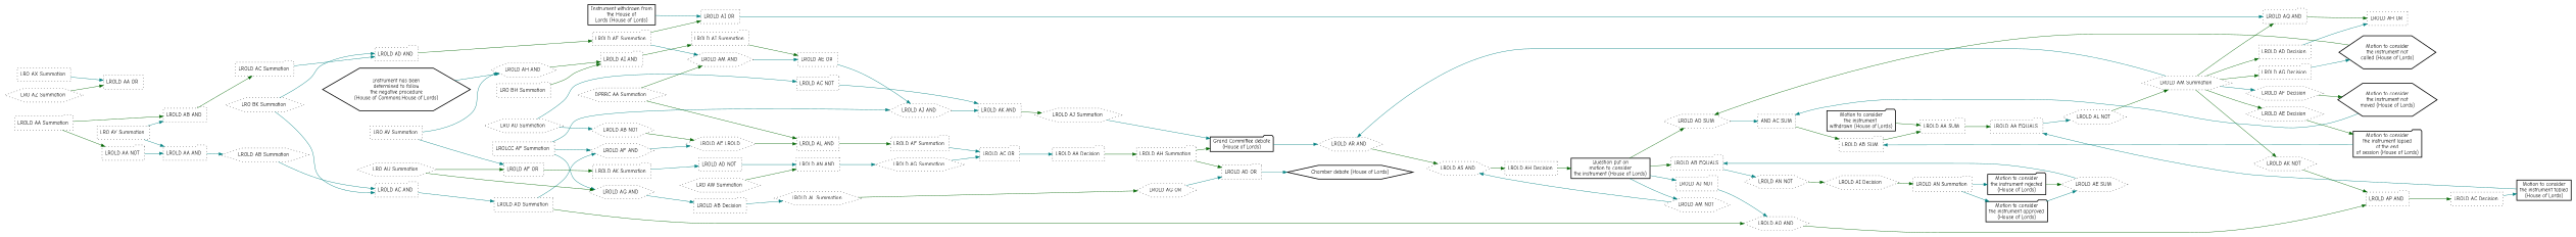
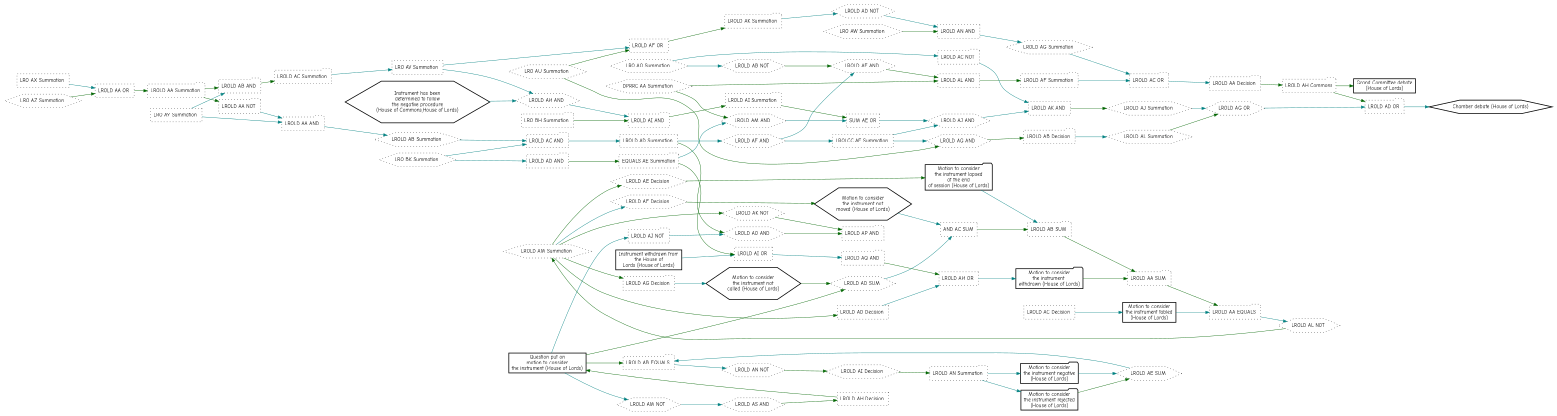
  digraph {
    fontname="Comic Neue"
    rankdir=LR
    node [fontname="Comic Neue" shape=hexagon style=dotted]
    edge [color=teal fontname="Comic Neue" style=solid]
-   n1 [label="Grand Committee debate\n(House of Lords)" shape=folder style=bold]
-   n2 [label="LROLD AR AND "]
+   n1 [label="Grand Committee debate\n(House of Lords)" shape=box style=bold]
    n3 [label="LROLD AS AND "]
    n4 [label="LROLD AH Decision " shape=box]
    n5 [label="Instrument withdrawn from\nthe House of\nLords (House of Lords)" shape=box style=bold]
    n6 [label="LROLD AI OR " shape=box]
    n7 [label="LROLD AQ AND " shape=folder]
    n8 [label="LROLD AH OR " shape=box]
    n9 [label="LROLCC AF Summation " shape=box]
    n10 [label="LROLD AJ AND "]
    n11 [label="LROLD AF AND "]
    n12 [label="LROLD AG AND "]
    n13 [label="LROLD AK AND " shape=box]
-   n14 [label="LROLD AE LROLD"]
+   n14 [label="LROLD AE AND "]
    n15 [label="LROLD AB Decision " shape=folder]
    n16 [label="LROLD AJ Summation "]
    n17 [label="LROLD AL AND " shape=box]
    n18 [label="LROLD AL Summation "]
    n19 [label="Instrument has been\ndetermined to follow\nthe negative procedure\n(House of Commons,House of Lords)" style=bold]
    n20 [label="LROLD AH AND "]
    n21 [label="LROLD AI AND " shape=folder]
    n22 [label="LROLD AI Summation " shape=folder]
    n23 [label="LRO AO Summation "]
    n24 [label="LROLD AC NOT " shape=folder]
    n25 [label="LROLD AB NOT "]
    n26 [label="LRO AU Summation "]
    n27 [label="LROLD AF OR " shape=box]
    n28 [label="LROLD AK Summation " shape=folder]
-   n29 [label="LROLD AD NOT " shape=box]
+   n29 [label="LROLD AD NOT "]
    n30 [label="LRO AV Summation " shape=box]
    n31 [label="LRO AW Summation "]
    n32 [label="LROLD AN AND " shape=box]
    n33 [label="LROLD AG Summation "]
    n34 [label="LROLD AC OR " shape=folder]
    n35 [label="LRO AX Summation " shape=box]
    n36 [label="LROLD AA OR " shape=box]
    n37 [label="LROLD AA Summation " shape=folder]
    n38 [label="LROLD AB AND " shape=folder]
    n39 [label="LROLD AA NOT " shape=folder]
    n40 [label="LRO AY Summation " shape=box]
    n41 [label="LROLD AA AND " shape=folder]
    n42 [label="LROLD AB Summation "]
    n43 [label="LROLD AC Summation " shape=folder]
    n44 [label="LROLD AC AND " shape=folder]
    n45 [label="LROLD AD AND " shape=folder]
    n46 [label="LRO AZ Summation "]
    n47 [label="LRO BH Summation " shape=folder]
-   n48 [label="LROLD AE OR " shape=box]
+   n48 [label="SUM AE OR" shape=box]
    n49 [label="LRO BK Summation "]
    n50 [label="LROLD AD Summation " shape=box]
-   n51 [label="LROLD AE Summation " shape=folder]
+   n51 [label="EQUALS AE Summation" shape=folder]
    n52 [label="LROLD AO AND "]
    n53 [label="LROLD AM AND "]
    n54 [label="LROLD AP AND " shape=folder]
    n55 [label="LROLD AF Summation " shape=folder]
    n56 [label="LROLD AG OR "]
    n57 [label="LROLD AD OR " shape=folder]
    n58 [label="LROLD AA Decision " shape=folder]
-   n59 [label="LROLD AH Summation " shape=folder]
+   n59 [label="LROLD AH Commons" shape=folder]
    n60 [label="Chamber debate (House of Lords)" style=bold]
    n61 [label="LROLD AC Decision " shape=box]
    n62 [label="DPRRC AA Summation "]
    n63 [label="Motion to consider\nthe instrument tabled\n(House of Lords)" shape=box style=bold]
    n64 [label="LROLD AA EQUALS " shape=folder]
    n65 [label="LROLD AL NOT "]
    n66 [label="LROLD AM Summation "]
    n67 [label="Motion to consider\nthe instrument \nwithdrawn (House of Lords)" shape=folder style=bold]
    n68 [label="LROLD AA SUM " shape=folder]
    n69 [label="Motion to consider\nthe instrument lapsed\nat the end\nof session (House of Lords)" shape=folder style=bold]
    n70 [label="LROLD AB SUM " shape=folder]
    n71 [label="Motion to consider\nthe instrument not\nmoved (House of Lords)" style=bold]
    n72 [label="AND AC SUM" shape=box]
    n73 [label="Motion to consider\nthe instrument not\ncalled (House of Lords)" style=bold]
    n74 [label="LROLD AD SUM "]
    n75 [label="Question put on\nmotion to consider\nthe instrument (House of Lords)" shape=box style=bold]
    n76 [label="LROLD AJ NOT " shape=folder]
    n77 [label="LROLD AM NOT "]
    n78 [label="LROLD AB EQUALS " shape=folder]
    n79 [label="LROLD AN NOT "]
    n80 [label="LROLD AI Decision "]
-   n81 [label="Motion to consider\nthe instrument approved\n(House of Lords)" shape=folder style=bold]
+   n81 [label="Motion to consider\nthe instrument negative\n(House of Lords)" shape=folder style=bold]
    n82 [label="LROLD AE SUM "]
    n83 [label="Motion to consider\nthe instrument rejected\n(House of Lords)" shape=folder style=bold]
    n84 [label="LROLD AK NOT "]
    n85 [label="LROLD AD Decision " shape=box]
    n86 [label="LROLD AE Decision "]
    n87 [label="LROLD AF Decision "]
    n88 [label="LROLD AG Decision " shape=folder]
    n89 [label="LROLD AN Summation " shape=folder]
-   n1 -> n2
-   n2 -> n3 [color=darkgreen]
    n3 -> n4 [color=darkgreen]
    n4 -> n75 [color=darkgreen]
    n5 -> n6
    n6 -> n7
    n7 -> n8 [color=darkgreen]
+   n8 -> n67
    n9 -> n10
-   n9 -> n11
+   n11 -> n9
    n9 -> n12
    n10 -> n13
    n11 -> n14
-   n12 -> n15
+   n12 -> n15 [color=darkgreen]
    n13 -> n16 [color=darkgreen]
    n14 -> n17 [color=darkgreen]
    n15 -> n18
-   n16 -> n1
+   n16 -> n56
    n17 -> n55 [color=darkgreen]
    n18 -> n56 [color=darkgreen]
    n19 -> n20
-   n20 -> n21 [color=darkgreen]
+   n20 -> n21
    n21 -> n22 [color=darkgreen]
    n22 -> n48 [color=darkgreen]
    n23 -> n24
    n23 -> n25
    n24 -> n13
    n25 -> n14 [color=darkgreen]
    n26 -> n12 [color=darkgreen]
    n26 -> n27 [color=darkgreen]
    n27 -> n28 [color=darkgreen]
    n28 -> n29
    n29 -> n32
    n30 -> n20
    n30 -> n27
    n31 -> n32 [color=darkgreen]
    n32 -> n33
    n33 -> n34
    n34 -> n58
    n35 -> n36
+   n36 -> n37 [color=darkgreen]
    n37 -> n38 [color=darkgreen]
    n37 -> n39 [color=darkgreen]
    n38 -> n43 [color=darkgreen]
    n39 -> n41
    n40 -> n38
    n40 -> n41
    n41 -> n42
    n42 -> n44
-   n43 -> n45
+   n43 -> n30
    n44 -> n50
    n45 -> n51 [color=darkgreen]
    n46 -> n36 [color=darkgreen]
    n47 -> n21 [color=darkgreen]
    n48 -> n10
    n49 -> n44
    n49 -> n45
    n50 -> n11
    n50 -> n52 [color=darkgreen]
    n51 -> n6 [color=darkgreen]
    n51 -> n53
    n52 -> n54 [color=darkgreen]
    n53 -> n48
-   n54 -> n61 [color=darkgreen]
    n55 -> n34
    n56 -> n57
    n57 -> n60
    n58 -> n59 [color=darkgreen]
    n59 -> n1 [color=darkgreen]
    n59 -> n57 [color=darkgreen]
    n61 -> n63
    n62 -> n17 [color=darkgreen]
    n62 -> n53 [color=darkgreen]
    n63 -> n64
    n64 -> n65
    n65 -> n66 [color=darkgreen]
-   n66 -> n2
-   n66 -> n7 [color=darkgreen]
    n66 -> n84 [color=darkgreen]
    n66 -> n85 [color=darkgreen]
    n66 -> n86 [color=darkgreen]
    n66 -> n87
    n66 -> n88 [color=darkgreen]
    n67 -> n68 [color=darkgreen]
    n68 -> n64 [color=darkgreen]
    n69 -> n70
    n70 -> n68 [color=darkgreen]
    n71 -> n72
    n72 -> n70 [color=darkgreen]
    n73 -> n74 [color=darkgreen]
    n74 -> n72
    n75 -> n74 [color=darkgreen]
    n75 -> n76
    n75 -> n77
    n75 -> n78 [color=darkgreen]
    n76 -> n52
    n77 -> n3
    n78 -> n79
    n79 -> n80 [color=darkgreen]
    n80 -> n89 [color=darkgreen]
    n81 -> n82
    n82 -> n78
    n83 -> n82 [color=darkgreen]
    n84 -> n54 [color=darkgreen]
    n85 -> n8
    n86 -> n69 [color=darkgreen]
    n87 -> n71 [color=darkgreen]
    n88 -> n73
    n89 -> n81
    n89 -> n83
  }
